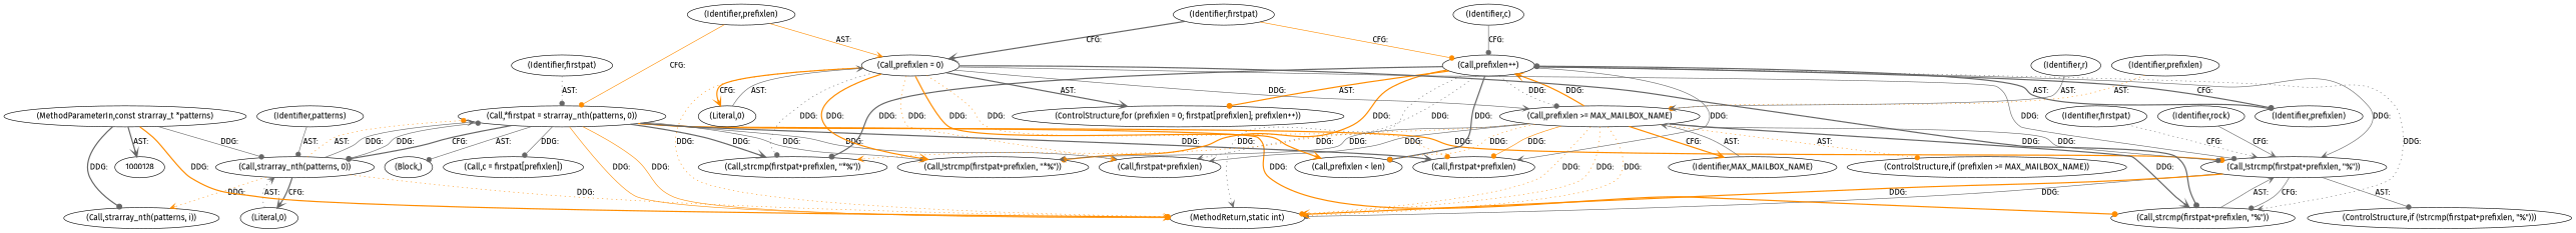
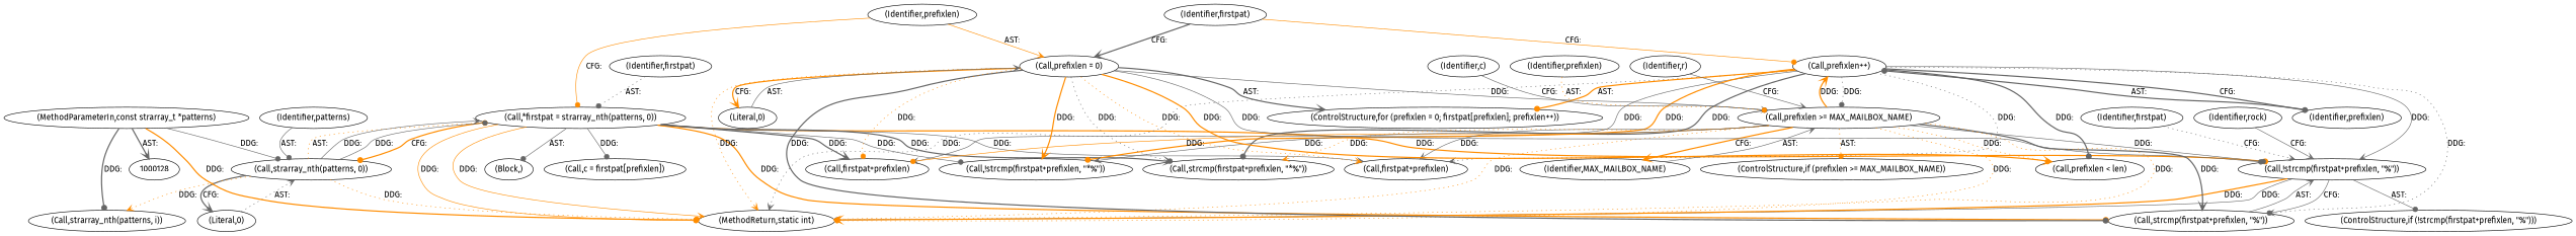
  digraph {
    fontname="Fira Sans"
    node [fontname="Fira Sans"]
    edge [arrowhead=dot color=gray40 fontname="Fira Sans" style=solid]
    n1 [label="(Call,!strcmp(firstpat+prefixlen, \"%\"))"]
    n2 [label="(ControlStructure,if (!strcmp(firstpat+prefixlen, \"%\")))"]
    n3 [label="(Call,strcmp(firstpat+prefixlen, \"%\"))"]
    n4 [label="(MethodReturn,static int)"]
    n5 [label="(Call,*firstpat = strarray_nth(patterns, 0))"]
    n6 [label="(Call,strarray_nth(patterns, 0))"]
    n7 [label="(Call,firstpat+prefixlen)"]
    n8 [label="(Call,firstpat+prefixlen)"]
    n9 [label="(Block,)"]
    n10 [label="(Call,strcmp(firstpat+prefixlen, \"*%\"))"]
    n11 [label="(Call,!strcmp(firstpat+prefixlen, \"*%\"))"]
    n12 [label="(Call,c = firstpat[prefixlen])"]
    n13 [label="(Literal,0)"]
    n14 [label="(Call,strarray_nth(patterns, i))"]
    n15 [label="(MethodParameterIn,const strarray_t *patterns)"]
    1000128
    n17 [label="(Call,prefixlen++)"]
    n18 [label="(Call,prefixlen >= MAX_MAILBOX_NAME)"]
    n19 [label="(Call,prefixlen < len)"]
    n20 [label="(Identifier,prefixlen)"]
    n21 [label="(ControlStructure,for (prefixlen = 0; firstpat[prefixlen]; prefixlen++))"]
    n22 [label="(Identifier,MAX_MAILBOX_NAME)"]
    n23 [label="(ControlStructure,if (prefixlen >= MAX_MAILBOX_NAME))"]
    n24 [label="(Call,prefixlen = 0)"]
    n25 [label="(Literal,0)"]
    n26 [label="(Identifier,firstpat)"]
    n27 [label="(Identifier,c)"]
    n28 [label="(Identifier,prefixlen)"]
    n29 [label="(Identifier,prefixlen)"]
    n30 [label="(Identifier,firstpat)"]
    n31 [label="(Identifier,rock)"]
    n32 [label="(Identifier,firstpat)"]
    n33 [label="(Identifier,patterns)"]
    n34 [label="(Identifier,r)"]
    n1 -> n2 [label="AST: "]
    n1 -> n3 [label="CFG: "]
    n1 -> n4 [label="DDG: "]
    n1 -> n4 [arrowhead=vee color=darkorange label="DDG: " style=bold]
    n3 -> n1 [arrowhead=vee label="AST: "]
    n5 -> n1 [color=darkorange label="DDG: " style=bold]
    n5 -> n3 [color=darkorange label="DDG: " style=bold]
    n5 -> n4 [color=darkorange label="DDG: "]
    n5 -> n4 [arrowhead=vee color=darkorange label="DDG: "]
-   n5 -> n6 [label="CFG: " style=bold]
+   n5 -> n6 [color=darkorange label="CFG: " style=bold]
    n5 -> n7 [arrowhead=vee label="DDG: "]
    n5 -> n8 [arrowhead=vee label="DDG: " style=bold]
    n5 -> n9 [label="AST: "]
    n5 -> n10 [arrowhead=vee label="DDG: " style=bold]
    n5 -> n11 [label="DDG: "]
    n5 -> n12 [label="DDG: "]
    n6 -> n4 [color=darkorange label="DDG: " style=dotted]
    n6 -> n5 [color=darkorange label="AST: " style=dotted]
    n6 -> n5 [arrowhead=vee label="DDG: "]
    n6 -> n5 [label="DDG: "]
    n6 -> n13 [arrowhead=vee label="CFG: " style=bold]
    n6 -> n14 [arrowhead=vee color=darkorange label="DDG: " style=dotted]
    n13 -> n6 [arrowhead=vee label="AST: " style=dotted]
    n15 -> n4 [color=darkorange label="DDG: " style=bold]
    n15 -> n6 [label="DDG: "]
    n15 -> n14 [label="DDG: " style=bold]
    n15 -> 1000128 [arrowhead=vee label="AST: " style=bold]
    n17 -> n1 [arrowhead=vee label="DDG: "]
    n17 -> n3 [arrowhead=vee label="DDG: " style=dotted]
    n17 -> n4 [arrowhead=vee label="DDG: " style=dotted]
    n17 -> n7 [arrowhead=vee label="DDG: " style=dotted]
    n17 -> n8 [arrowhead=vee label="DDG: "]
    n17 -> n10 [label="DDG: " style=bold]
    n17 -> n11 [color=darkorange label="DDG: " style=bold]
    n17 -> n18 [label="DDG: " style=dotted]
    n17 -> n19 [label="DDG: " style=bold]
    n17 -> n20 [label="CFG: " style=bold]
    n17 -> n21 [color=darkorange label="AST: " style=bold]
    n18 -> n1 [label="DDG: "]
    n18 -> n3 [arrowhead=vee label="DDG: " style=bold]
    n18 -> n4 [color=darkorange label="DDG: " style=dotted]
    n18 -> n4 [arrowhead=vee color=darkorange label="DDG: " style=dotted]
    n18 -> n4 [arrowhead=vee color=darkorange label="DDG: " style=dotted]
    n18 -> n7 [arrowhead=vee label="DDG: "]
    n18 -> n8 [color=darkorange label="DDG: "]
    n18 -> n10 [arrowhead=vee color=darkorange label="DDG: " style=dotted]
    n18 -> n11 [arrowhead=vee label="DDG: "]
    n18 -> n17 [arrowhead=vee color=darkorange label="DDG: " style=bold]
    n18 -> n19 [color=darkorange label="DDG: " style=dotted]
    n18 -> n22 [arrowhead=vee color=darkorange label="CFG: " style=bold]
    n18 -> n23 [color=darkorange label="AST: " style=dotted]
    n20 -> n17 [label="AST: " style=bold]
    n22 -> n18 [arrowhead=vee label="AST: "]
    n24 -> n1 [label="DDG: "]
    n24 -> n3 [label="DDG: " style=bold]
    n24 -> n4 [arrowhead=vee color=darkorange label="DDG: " style=dotted]
    n24 -> n7 [arrowhead=vee color=darkorange label="DDG: " style=dotted]
    n24 -> n8 [color=darkorange label="DDG: " style=dotted]
    n24 -> n10 [label="DDG: " style=dotted]
    n24 -> n11 [arrowhead=vee color=darkorange label="DDG: " style=bold]
    n24 -> n18 [arrowhead=vee label="DDG: "]
    n24 -> n19 [arrowhead=vee color=darkorange label="DDG: " style=bold]
    n24 -> n21 [arrowhead=vee label="AST: " style=bold]
    n24 -> n25 [arrowhead=vee color=darkorange label="CFG: " style=bold]
    n25 -> n24 [arrowhead=vee label="AST: "]
    n26 -> n5 [label="AST: " style=dotted]
-   n27 -> n17 [label="CFG: "]
+   n27 -> n18 [label="CFG: "]
    n28 -> n5 [color=darkorange label="CFG: "]
    n28 -> n24 [arrowhead=vee color=darkorange label="AST: "]
    n29 -> n18 [color=darkorange label="AST: " style=dotted]
    n30 -> n1 [arrowhead=vee label="CFG: " style=dotted]
    n31 -> n1 [arrowhead=vee label="CFG: "]
    n32 -> n17 [color=darkorange label="CFG: "]
    n32 -> n24 [arrowhead=vee label="CFG: " style=bold]
    n33 -> n6 [label="AST: "]
-   n34 -> n18 [arrowhead=vee label="AST: "]
+   n34 -> n18 [arrowhead=vee label="CFG: "]
  }
